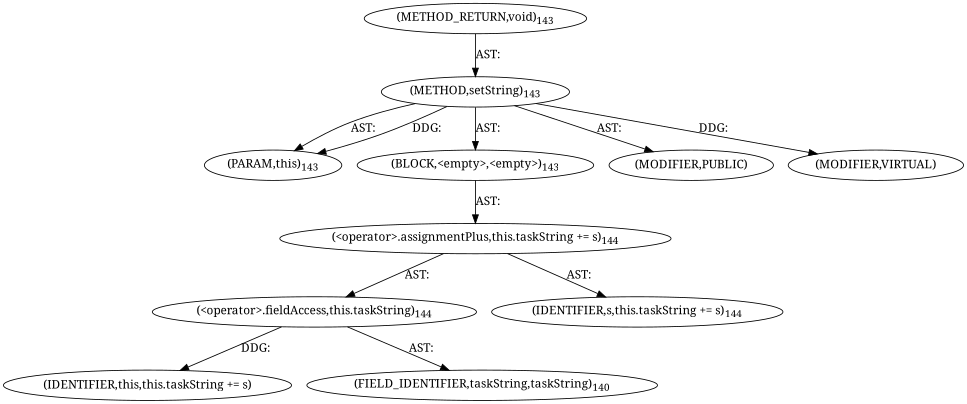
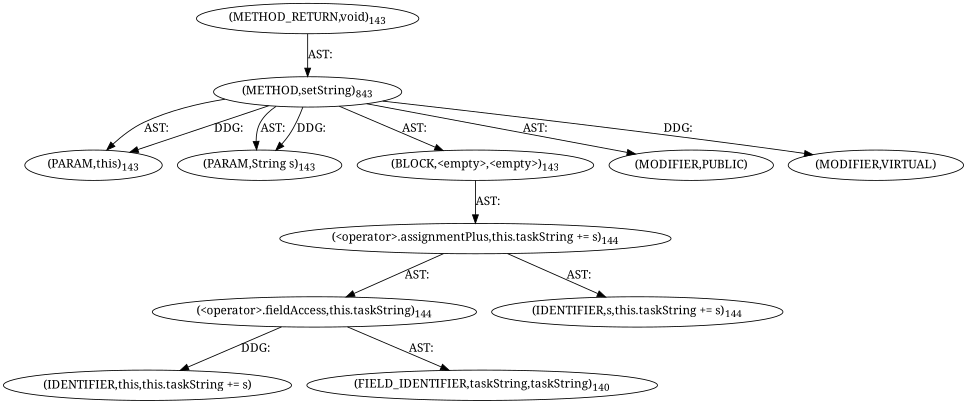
  digraph {
    fontname="Noto Serif"
    node [fontname="Noto Serif"]
    edge [fontname="Noto Serif"]
-   n1 [label=<(METHOD,setString)<SUB>143</SUB>>]
+   n1 [label=<(METHOD,setString)<SUB>843</SUB>>]
    n2 [label=<(PARAM,this)<SUB>143</SUB>>]
+   n3 [label=<(PARAM,String s)<SUB>143</SUB>>]
    n4 [label=<(BLOCK,&lt;empty&gt;,&lt;empty&gt;)<SUB>143</SUB>>]
    n5 [label=<(MODIFIER,PUBLIC)>]
    n6 [label=<(MODIFIER,VIRTUAL)>]
    n7 [label=<(&lt;operator&gt;.assignmentPlus,this.taskString += s)<SUB>144</SUB>>]
    n8 [label=<(METHOD_RETURN,void)<SUB>143</SUB>>]
    n9 [label=<(&lt;operator&gt;.fieldAccess,this.taskString)<SUB>144</SUB>>]
    n10 [label=<(IDENTIFIER,s,this.taskString += s)<SUB>144</SUB>>]
    n11 [label=<(IDENTIFIER,this,this.taskString += s)>]
    n12 [label=<(FIELD_IDENTIFIER,taskString,taskString)<SUB>140</SUB>>]
    n1 -> n2 [label="AST: "]
    n1 -> n2 [label="DDG: "]
+   n1 -> n3 [label="AST: "]
+   n1 -> n3 [label="DDG: "]
    n1 -> n4 [label="AST: "]
    n1 -> n5 [label="AST: "]
    n1 -> n6 [label="DDG: "]
    n4 -> n7 [label="AST: "]
    n7 -> n9 [label="AST: "]
    n7 -> n10 [label="AST: "]
    n8 -> n1 [label="AST: "]
    n9 -> n11 [label="DDG: "]
    n9 -> n12 [label="AST: "]
  }
